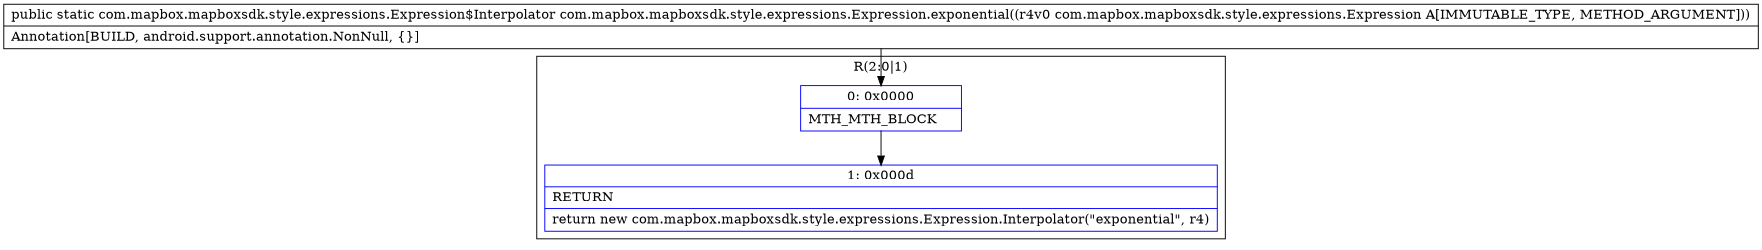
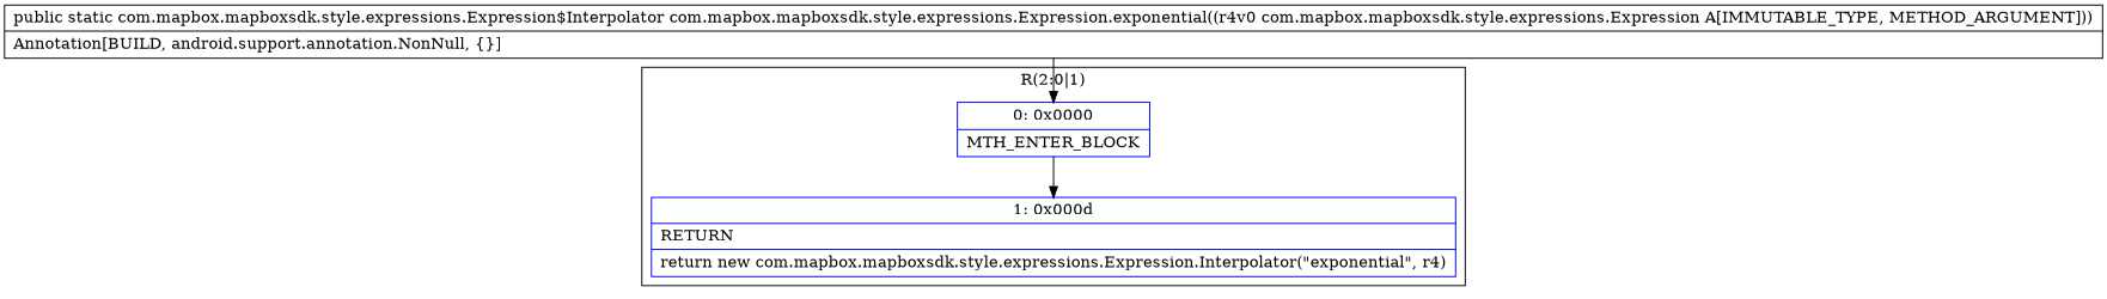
  digraph {
    node [color=blue shape=record]
-   n1 [label="{0\:\ 0x0000|MTH_MTH_BLOCK\l}"]
+   n1 [label="{0\:\ 0x0000|MTH_ENTER_BLOCK\l}"]
    n2 [label="{1\:\ 0x000d|RETURN\l|return new com.mapbox.mapboxsdk.style.expressions.Expression.Interpolator(\"exponential\", r4)\l}"]
    n3 [label="{public static com.mapbox.mapboxsdk.style.expressions.Expression$Interpolator com.mapbox.mapboxsdk.style.expressions.Expression.exponential((r4v0 com.mapbox.mapboxsdk.style.expressions.Expression A[IMMUTABLE_TYPE, METHOD_ARGUMENT]))  | Annotation[BUILD, android.support.annotation.NonNull, \{\}]\l}" color=""]
    subgraph cluster_1 {
      label="R(2:0|1)"
      n1
      n2
    }
    n1 -> n2
    n3 -> n1
  }
